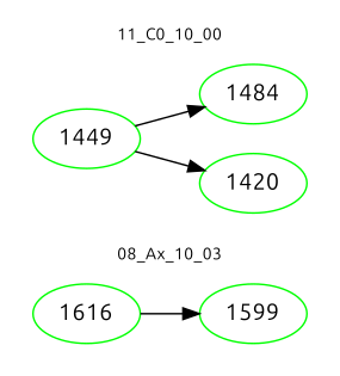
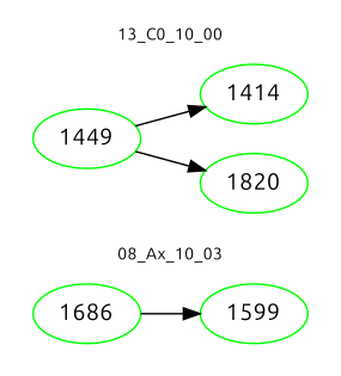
  digraph {
    fontname=Ubuntu
    rankdir=LR
    node [color=green fontname=Ubuntu]
    edge [color=black fontname=Ubuntu]
-   n1 [label=1616]
+   n1 [label=1686]
    n2 [label=1599]
    n3 [label=1449]
-   n4 [label=1420]
-   n5 [label=1484]
+   n4 [label=1820]
+   n5 [label=1414]
    subgraph cluster_1 {
      color=white
      fontsize=10
      label="08_Ax_10_03"
      n1
      n2
    }
    subgraph cluster_2 {
      color=white
      fontsize=10
-     label="11_C0_10_00"
+     label="13_C0_10_00"
      n3
      n4
      n5
    }
    n1 -> n2
    n3 -> n4
    n3 -> n5
  }
